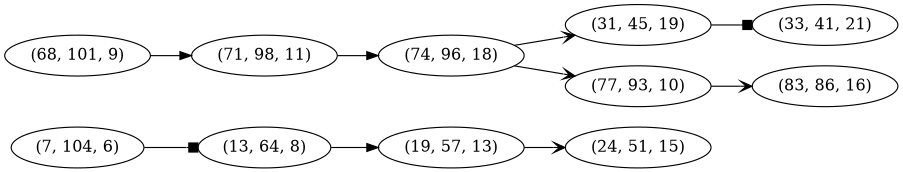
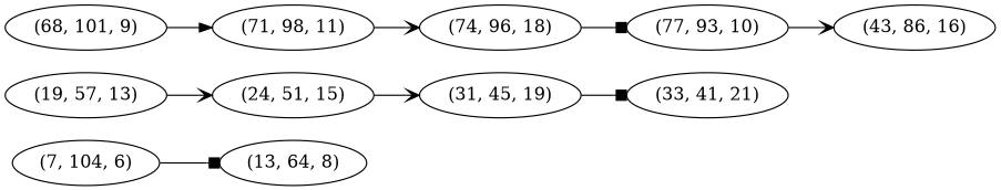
  digraph {
    rankdir=LR
    edge [arrowhead=vee]
    "(7, 104, 6)"
    "(13, 64, 8)"
    "(19, 57, 13)"
    "(68, 101, 9)"
    "(71, 98, 11)"
    "(24, 51, 15)"
    "(31, 45, 19)"
    "(33, 41, 21)"
    n9 [label="(74, 96, 18)"]
    n10 [label="(77, 93, 10)"]
-   "(83, 86, 16)"
+   "(83, 86, 16)" [label="(43, 86, 16)"]
    "(7, 104, 6)" -> "(13, 64, 8)" [arrowhead=box]
-   "(13, 64, 8)" -> "(19, 57, 13)" [arrowhead=normal]
    "(19, 57, 13)" -> "(24, 51, 15)"
    "(68, 101, 9)" -> "(71, 98, 11)" [arrowhead=normal]
-   "(71, 98, 11)" -> n9 [arrowhead=normal]
-   n9 -> "(31, 45, 19)"
+   "(71, 98, 11)" -> n9
+   "(24, 51, 15)" -> "(31, 45, 19)"
    "(31, 45, 19)" -> "(33, 41, 21)" [arrowhead=box]
-   n9 -> n10
+   n9 -> n10 [arrowhead=box]
    n10 -> "(83, 86, 16)"
  }
